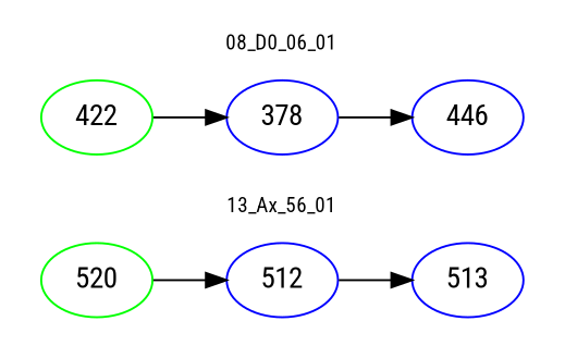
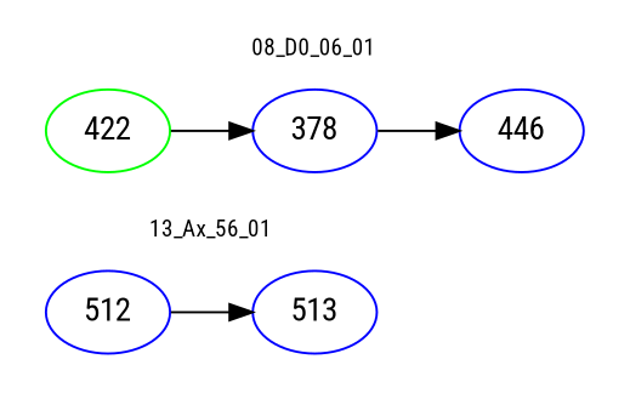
  digraph {
    fontname="Roboto Condensed"
    rankdir=LR
    node [color=blue fontname="Roboto Condensed"]
    edge [color=black fontname="Roboto Condensed"]
-   n1 [color=green label=520]
    n2 [label=512]
    n3 [label=513]
    n4 [color=green label=422]
    n5 [label=378]
    n6 [label=446]
    subgraph cluster_1 {
      color=white
      fontsize=10
      label="13_Ax_56_01"
-     n1
      n2
      n3
    }
    subgraph cluster_2 {
      color=white
      fontsize=10
      label="08_D0_06_01"
      n4
      n5
      n6
    }
-   n1 -> n2
    n2 -> n3
    n4 -> n5
    n5 -> n6
  }
